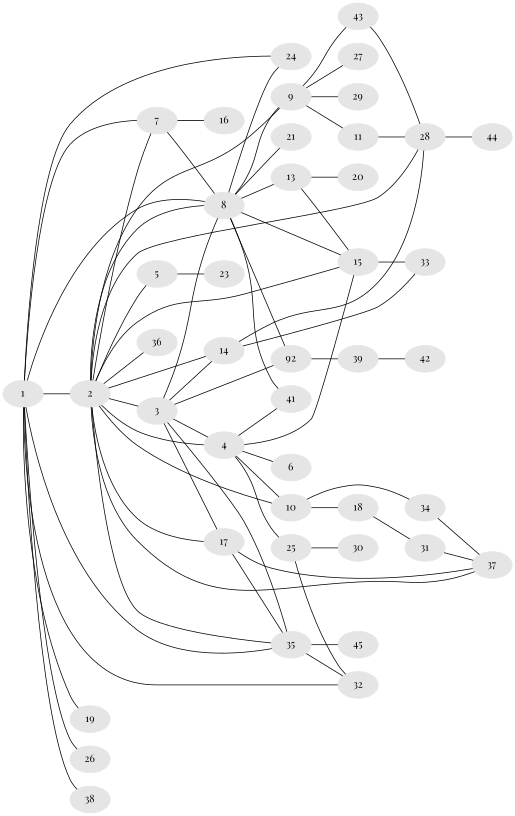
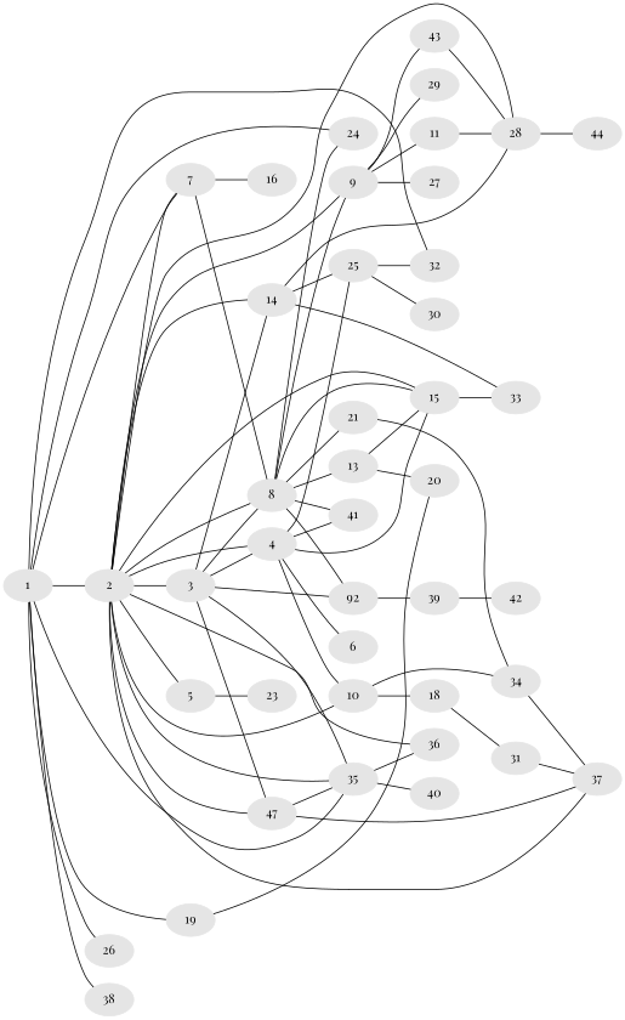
  graph {
    fontname="Playfair Display"
    rankdir=LR
    node [color=gray90 fontname="Playfair Display" style=filled]
    edge [fontname="Playfair Display" weight=1.0]
    1
    2
    7
    8
    19
    24
    26
    32
    35
    38
    3
    4
    5
    9
    10
    14
    15
-   17
+   17 [label=47]
    28
    36
    37
    16
    n23 [label=92]
    41
    13
    21
    20
-   40 [label=45]
+   40
    6
    25
    23
    11
    27
    29
    43
    18
    34
    33
    44
    39
    30
    31
    42
    1 -- 2 [weight=19.0]
    1 -- 7
-   1 -- 8 [weight=3.0]
    1 -- 19
    1 -- 24
    1 -- 26
    1 -- 32
    1 -- 35
    1 -- 38
    2 -- 7
    2 -- 8
    2 -- 35
    2 -- 3
    2 -- 4 [weight=2.0]
    2 -- 5
    2 -- 9
    2 -- 10
    2 -- 14
    2 -- 15 [weight=2.0]
    2 -- 17 [weight=2.0]
    2 -- 28
    2 -- 36
    2 -- 37 [weight=2.0]
    7 -- 8
    7 -- 16
    8 -- 24
    8 -- 9
    8 -- 15
    8 -- n23 [weight=6.0]
    8 -- 41
    8 -- 13
    8 -- 21
-   35 -- 32
+   19 -- 20
+   35 -- 36
    35 -- 40
    3 -- 8
    3 -- 35
    3 -- 4
    3 -- 14
    3 -- 17
    3 -- n23
    4 -- 10 [weight=2.0]
    4 -- 15
    4 -- 41
    4 -- 6
    4 -- 25
    5 -- 23
    9 -- 11
    9 -- 27
    9 -- 29
    9 -- 43
    10 -- 18 [weight=4.0]
    10 -- 34
    14 -- 28
+   14 -- 25
    14 -- 33
    15 -- 33 [weight=2.0]
    17 -- 35
    17 -- 37
    28 -- 44
    n23 -- 39
    13 -- 15
    13 -- 20 [weight=3.0]
+   21 -- 34
    25 -- 32
    25 -- 30
    11 -- 28 [weight=2.0]
    43 -- 28
    18 -- 31
    34 -- 37 [weight=2.0]
    39 -- 42
    31 -- 37
  }
